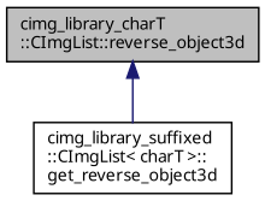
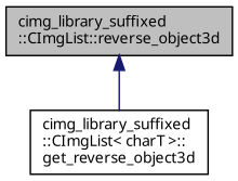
  digraph {
    rankdir=TB
    fontname="Noto Sans"
    node [color=black fontname="Noto Sans" fontsize=10 shape=record style=filled]
-   n1 [fillcolor=grey75 fontcolor=black height=0.2 label="cimg_library_charT\l::CImgList::reverse_object3d" width=0.4]
+   n1 [fillcolor=grey75 fontcolor=black height=0.2 label="cimg_library_suffixed\l::CImgList::reverse_object3d" width=0.4]
    n2 [fillcolor=white height=0.2 label="cimg_library_suffixed\l::CImgList\< charT \>::\lget_reverse_object3d" width=0.4]
    n1 -> n2 [color=midnightblue dir=back fontname="Noto Sans" fontsize=10 labelfontname=Helvetica labelfontsize=10 style=solid]
  }
